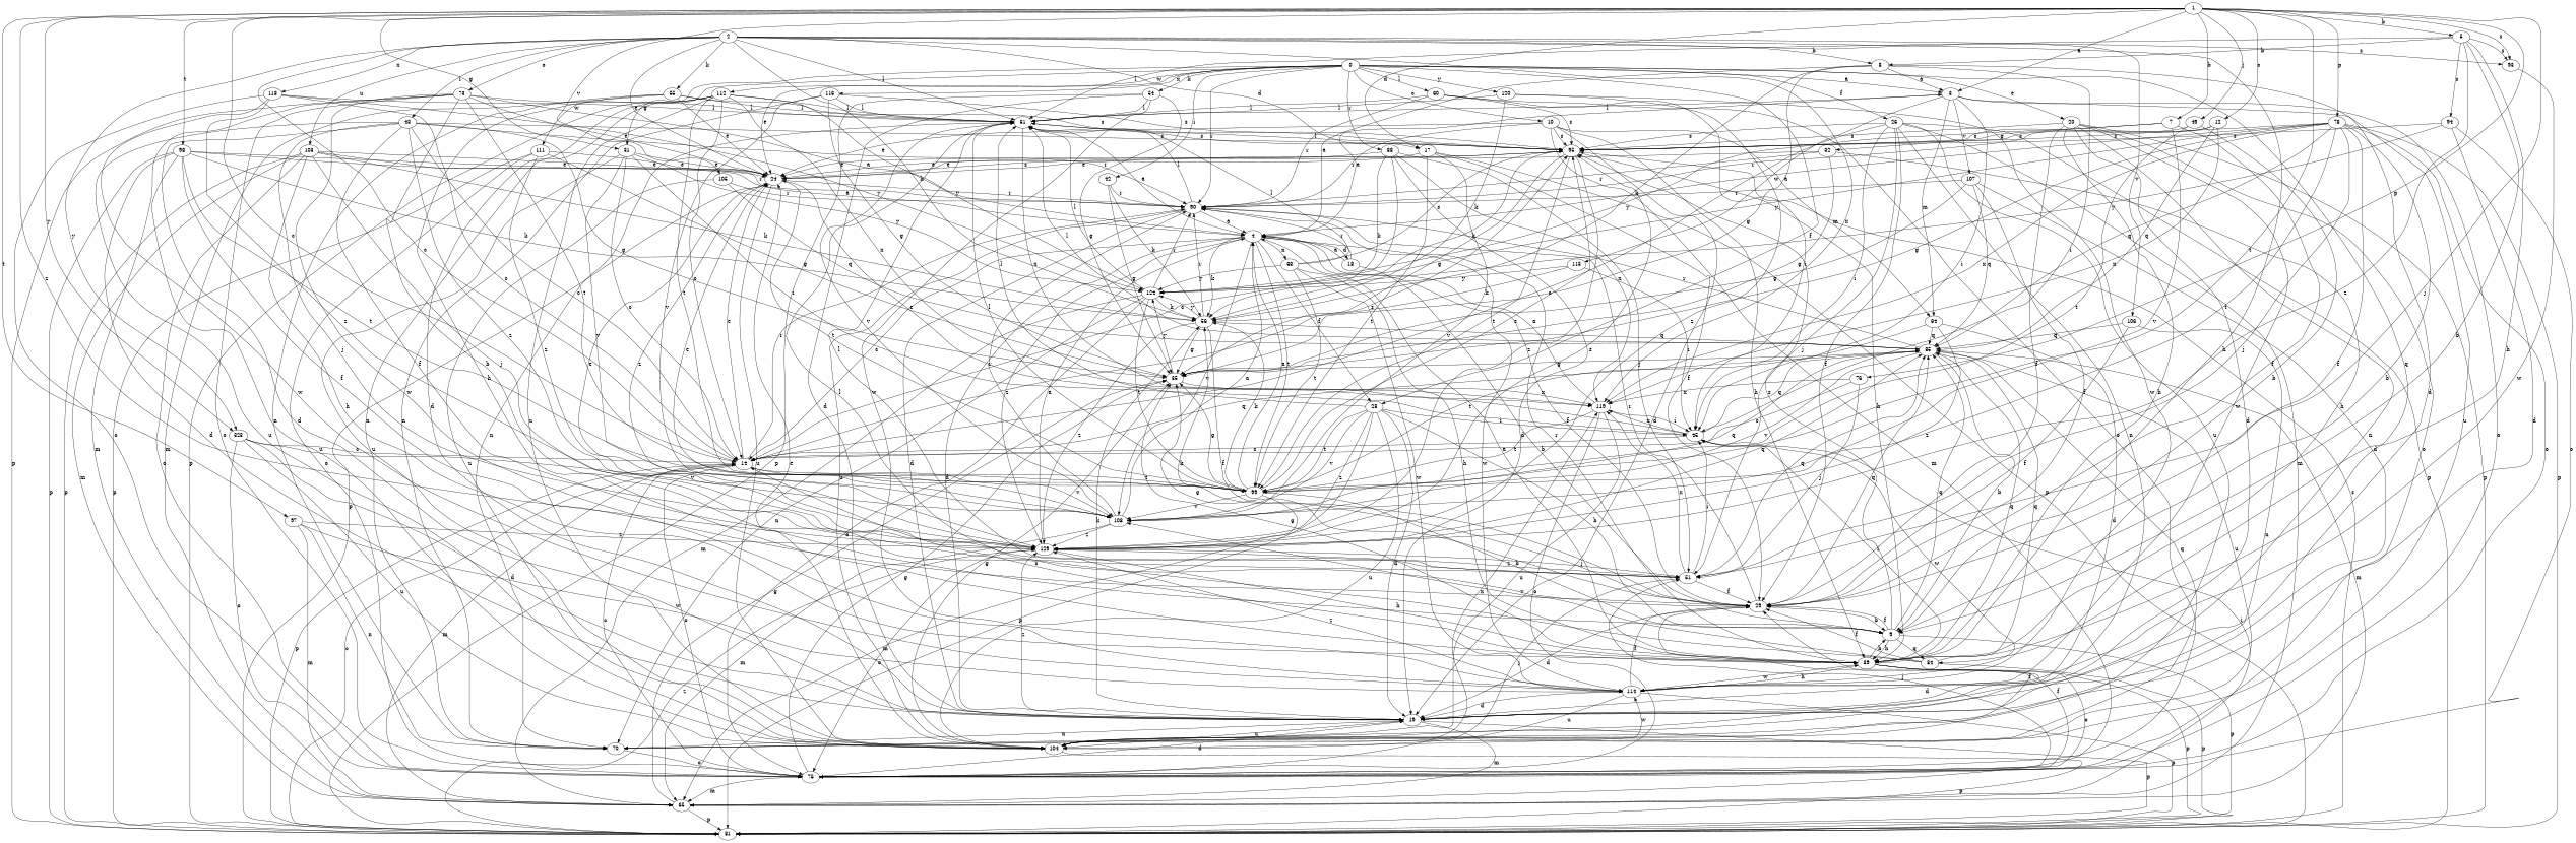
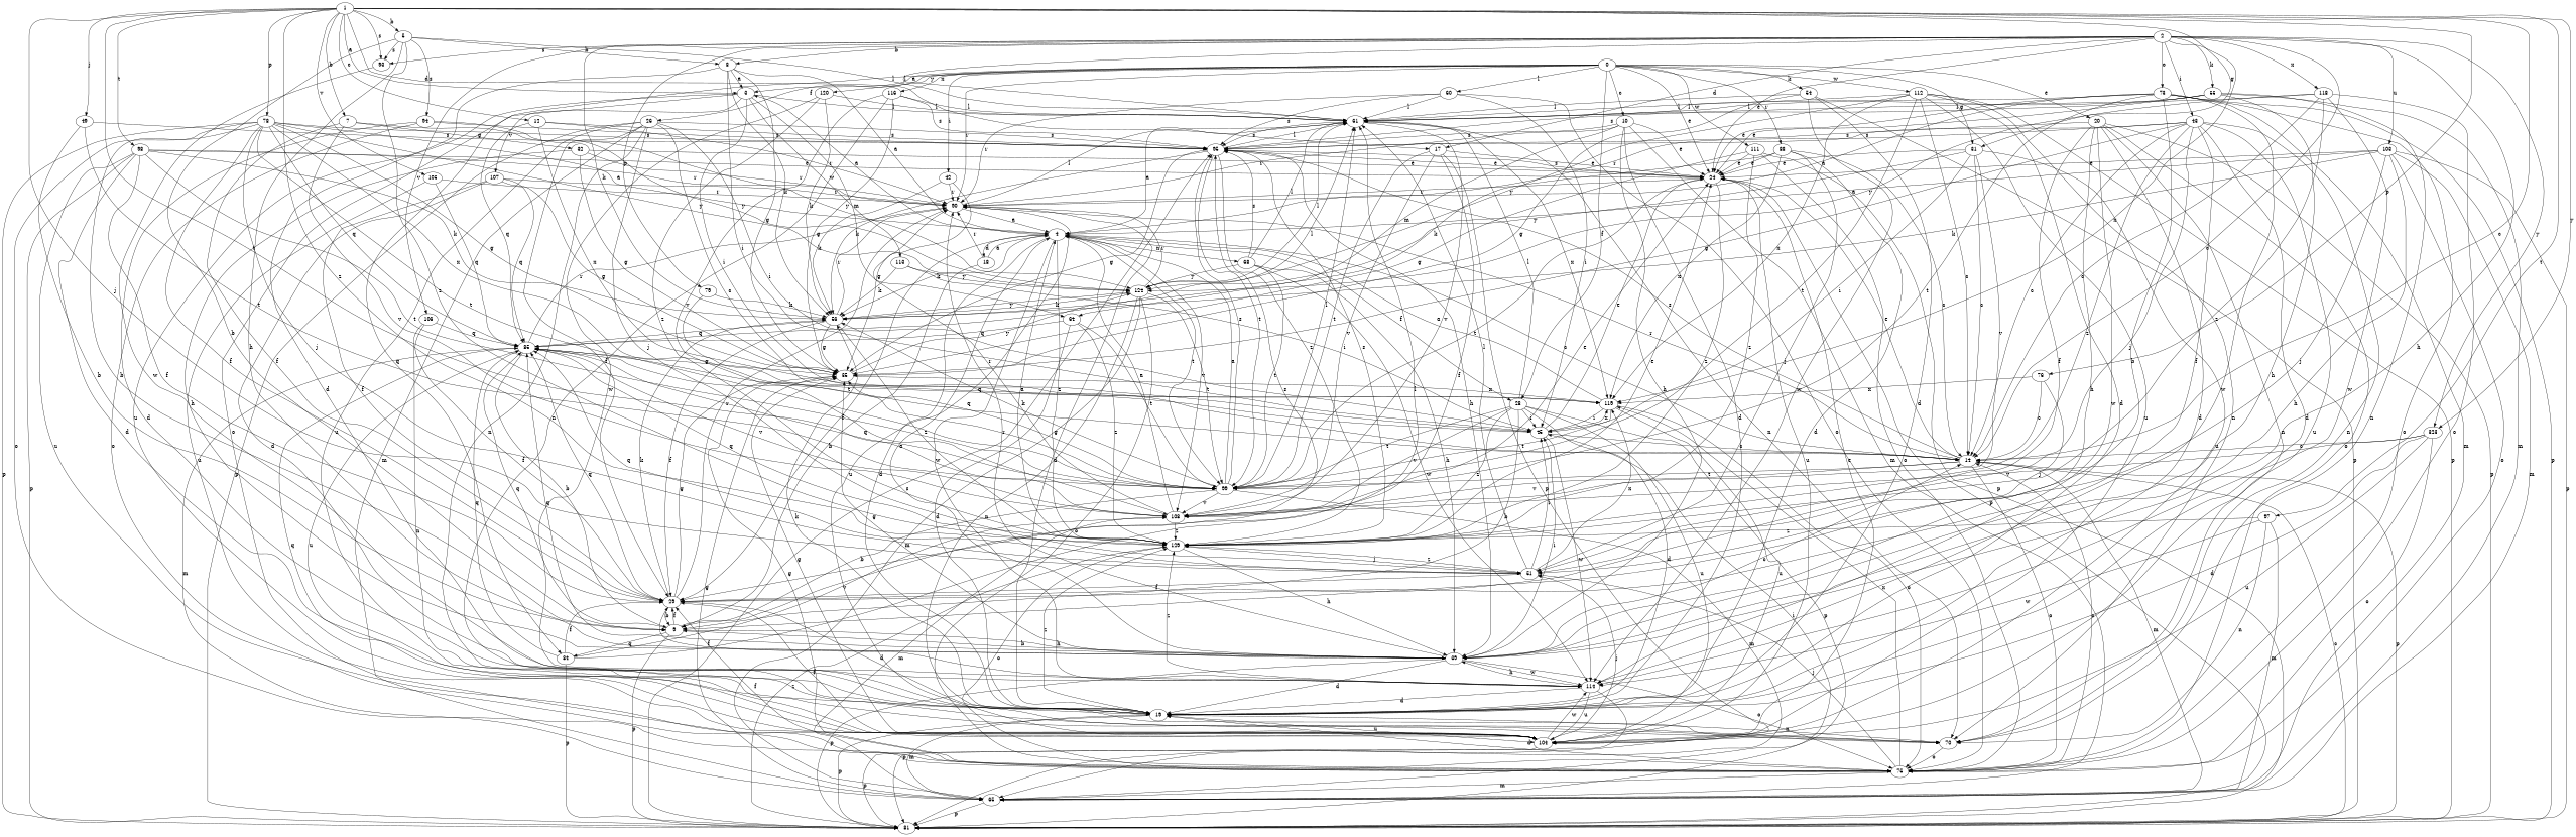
  strict digraph {
    0
    3
    10
    20
    24
    26
    28
    31
    42
    54
    60
    84
    88
    90
    111
    112
    116
    120
    61
    45
    64
    75
    104
    107
    113
    39
    19
    95
    65
    29
    114
    81
    70
    99
    129
    14
    51
    108
    9
    124
    56
    35
    85
    119
    4
    1
    5
    7
    12
    17
    49
    76
    78
    93
    97
    98
    105
    n58 [label=323]
    8
    94
    32
    2
    43
    55
    73
+   79
    103
    106
    118
    18
    68
    0 -> 3 [label=a]
    0 -> 10 [label=c]
    0 -> 20 [label=e]
    0 -> 24 [label=e]
    0 -> 26 [label=f]
    0 -> 28 [label=f]
    0 -> 31 [label=g]
    0 -> 42 [label=i]
    0 -> 54 [label=k]
    0 -> 60 [label=l]
    0 -> 84 [label=q]
    0 -> 88 [label=r]
    0 -> 90 [label=r]
    0 -> 111 [label=w]
    0 -> 112 [label=w]
    0 -> 116 [label=x]
    0 -> 120 [label=y]
    3 -> 61 [label=l]
    3 -> 45 [label=i]
    3 -> 64 [label=m]
    3 -> 75 [label=o]
    3 -> 104 [label=u]
    3 -> 107 [label=v]
    3 -> 113 [label=w]
    10 -> 24 [label=e]
    10 -> 90 [label=r]
    10 -> 64 [label=m]
    10 -> 39 [label=h]
    10 -> 19 [label=d]
    10 -> 95 [label=s]
    10 -> 65 [label=m]
    20 -> 75 [label=o]
    20 -> 39 [label=h]
    20 -> 19 [label=d]
    20 -> 95 [label=s]
    20 -> 29 [label=f]
    20 -> 114 [label=w]
    20 -> 81 [label=p]
    20 -> 70 [label=n]
    24 -> 90 [label=r]
    24 -> 104 [label=u]
    24 -> 95 [label=s]
    24 -> 81 [label=p]
    24 -> 99 [label=t]
    24 -> 129 [label=z]
    26 -> 45 [label=i]
    26 -> 104 [label=u]
    26 -> 95 [label=s]
    26 -> 65 [label=m]
    26 -> 29 [label=f]
    26 -> 81 [label=p]
    26 -> 70 [label=n]
    26 -> 14 [label=c]
    26 -> 51 [label=j]
    28 -> 61 [label=l]
    28 -> 45 [label=i]
    28 -> 104 [label=u]
    28 -> 19 [label=d]
    28 -> 81 [label=p]
    28 -> 99 [label=t]
    28 -> 129 [label=z]
    28 -> 108 [label=v]
    28 -> 9 [label=b]
    31 -> 24 [label=e]
    31 -> 45 [label=i]
    31 -> 104 [label=u]
    31 -> 14 [label=c]
    31 -> 108 [label=v]
    31 -> 124 [label=y]
    42 -> 90 [label=r]
    42 -> 56 [label=k]
    42 -> 35 [label=g]
    54 -> 61 [label=l]
    54 -> 19 [label=d]
    54 -> 114 [label=w]
    54 -> 81 [label=p]
    54 -> 35 [label=g]
    60 -> 90 [label=r]
    60 -> 61 [label=l]
    60 -> 45 [label=i]
    60 -> 75 [label=o]
    60 -> 95 [label=s]
    84 -> 61 [label=l]
    84 -> 29 [label=f]
    84 -> 81 [label=p]
    84 -> 108 [label=v]
    84 -> 85 [label=q]
    88 -> 24 [label=e]
    88 -> 19 [label=d]
    88 -> 14 [label=c]
    88 -> 51 [label=j]
    88 -> 56 [label=k]
    88 -> 119 [label=x]
    90 -> 61 [label=l]
    90 -> 104 [label=u]
    90 -> 19 [label=d]
    90 -> 4 [label=a]
    111 -> 24 [label=e]
    111 -> 75 [label=o]
    111 -> 81 [label=p]
    111 -> 129 [label=z]
    111 -> 35 [label=g]
    112 -> 61 [label=l]
    112 -> 104 [label=u]
    112 -> 19 [label=d]
    112 -> 81 [label=p]
    112 -> 70 [label=n]
    112 -> 99 [label=t]
    112 -> 14 [label=c]
    112 -> 124 [label=y]
    112 -> 119 [label=x]
    116 -> 61 [label=l]
    116 -> 95 [label=s]
    116 -> 70 [label=n]
    116 -> 108 [label=v]
    116 -> 35 [label=g]
    120 -> 61 [label=l]
    120 -> 114 [label=w]
    120 -> 129 [label=z]
    120 -> 56 [label=k]
    61 -> 95 [label=s]
    61 -> 70 [label=n]
    61 -> 108 [label=v]
    61 -> 119 [label=x]
    61 -> 4 [label=a]
    45 -> 24 [label=e]
    45 -> 114 [label=w]
    45 -> 14 [label=c]
    45 -> 85 [label=q]
    45 -> 119 [label=x]
    64 -> 19 [label=d]
    64 -> 99 [label=t]
    64 -> 129 [label=z]
    64 -> 85 [label=q]
    75 -> 19 [label=d]
    75 -> 65 [label=m]
    75 -> 29 [label=f]
    75 -> 14 [label=c]
    75 -> 51 [label=j]
    75 -> 35 [label=g]
    75 -> 119 [label=x]
    104 -> 24 [label=e]
    104 -> 29 [label=f]
    104 -> 114 [label=w]
    104 -> 81 [label=p]
    104 -> 51 [label=j]
    104 -> 35 [label=g]
    104 -> 85 [label=q]
    107 -> 90 [label=r]
    107 -> 19 [label=d]
    107 -> 29 [label=f]
    107 -> 35 [label=g]
    107 -> 85 [label=q]
    113 -> 45 [label=i]
    113 -> 124 [label=y]
    113 -> 56 [label=k]
    39 -> 90 [label=r]
    39 -> 45 [label=i]
    39 -> 75 [label=o]
    39 -> 19 [label=d]
    39 -> 114 [label=w]
    39 -> 81 [label=p]
    39 -> 14 [label=c]
    39 -> 9 [label=b]
    39 -> 35 [label=g]
    39 -> 85 [label=q]
    39 -> 4 [label=a]
    19 -> 104 [label=u]
    19 -> 65 [label=m]
    19 -> 81 [label=p]
    19 -> 70 [label=n]
    19 -> 129 [label=z]
    19 -> 56 [label=k]
    95 -> 24 [label=e]
    95 -> 61 [label=l]
    95 -> 39 [label=h]
    95 -> 99 [label=t]
    95 -> 129 [label=z]
    95 -> 56 [label=k]
    95 -> 35 [label=g]
    65 -> 45 [label=i]
    65 -> 81 [label=p]
    65 -> 35 [label=g]
    29 -> 90 [label=r]
    29 -> 19 [label=d]
    29 -> 9 [label=b]
    29 -> 56 [label=k]
    29 -> 35 [label=g]
    29 -> 85 [label=q]
    114 -> 104 [label=u]
    114 -> 39 [label=h]
    114 -> 19 [label=d]
    114 -> 29 [label=f]
    114 -> 81 [label=p]
    114 -> 129 [label=z]
    81 -> 95 [label=s]
    81 -> 129 [label=z]
    81 -> 14 [label=c]
    70 -> 75 [label=o]
    99 -> 61 [label=l]
    99 -> 95 [label=s]
    99 -> 65 [label=m]
    99 -> 108 [label=v]
    99 -> 9 [label=b]
    99 -> 56 [label=k]
    99 -> 35 [label=g]
    99 -> 4 [label=a]
    129 -> 24 [label=e]
    129 -> 75 [label=o]
    129 -> 39 [label=h]
    129 -> 95 [label=s]
    129 -> 51 [label=j]
    129 -> 85 [label=q]
    129 -> 4 [label=a]
    14 -> 24 [label=e]
    14 -> 90 [label=r]
    14 -> 75 [label=o]
    14 -> 95 [label=s]
    14 -> 65 [label=m]
    14 -> 81 [label=p]
    14 -> 99 [label=t]
    14 -> 108 [label=v]
    14 -> 85 [label=q]
    51 -> 61 [label=l]
    51 -> 45 [label=i]
    51 -> 29 [label=f]
    51 -> 129 [label=z]
    51 -> 85 [label=q]
    51 -> 119 [label=x]
    108 -> 24 [label=e]
    108 -> 90 [label=r]
    108 -> 65 [label=m]
    108 -> 129 [label=z]
    108 -> 85 [label=q]
    108 -> 4 [label=a]
    9 -> 84 [label=q]
    9 -> 39 [label=h]
    9 -> 95 [label=s]
    9 -> 29 [label=f]
    9 -> 81 [label=p]
    9 -> 85 [label=q]
    124 -> 90 [label=r]
    124 -> 61 [label=l]
    124 -> 75 [label=o]
    124 -> 65 [label=m]
    124 -> 70 [label=n]
    124 -> 99 [label=t]
    124 -> 56 [label=k]
    56 -> 90 [label=r]
    56 -> 29 [label=f]
    56 -> 129 [label=z]
    56 -> 124 [label=y]
    56 -> 35 [label=g]
    56 -> 85 [label=q]
    35 -> 124 [label=y]
    35 -> 119 [label=x]
    85 -> 90 [label=r]
    85 -> 61 [label=l]
    85 -> 104 [label=u]
    85 -> 65 [label=m]
    85 -> 108 [label=v]
    85 -> 9 [label=b]
    85 -> 35 [label=g]
    119 -> 45 [label=i]
    119 -> 75 [label=o]
    119 -> 104 [label=u]
    119 -> 99 [label=t]
    119 -> 4 [label=a]
    4 -> 3 [label=a]
    4 -> 28 [label=f]
    4 -> 19 [label=d]
    4 -> 29 [label=f]
    4 -> 114 [label=w]
    4 -> 99 [label=t]
    4 -> 129 [label=z]
    4 -> 14 [label=c]
    4 -> 108 [label=v]
    4 -> 56 [label=k]
    4 -> 18 [label=d]
    4 -> 68 [label=n]
    1 -> 3 [label=a]
    1 -> 31 [label=g]
    1 -> 99 [label=t]
    1 -> 129 [label=z]
    1 -> 14 [label=c]
    1 -> 51 [label=j]
    1 -> 5 [label=b]
    1 -> 7 [label=b]
    1 -> 12 [label=c]
    1 -> 17 [label=d]
    1 -> 49 [label=j]
    1 -> 76 [label=p]
    1 -> 78 [label=p]
    1 -> 93 [label=s]
    1 -> 97 [label=t]
    1 -> 98 [label=t]
    1 -> 105 [label=v]
    1 -> n58 [label=y]
    5 -> 61 [label=l]
    5 -> 39 [label=h]
    5 -> 129 [label=z]
    5 -> 9 [label=b]
    5 -> 93 [label=s]
    5 -> 8 [label=b]
    5 -> 94 [label=s]
    7 -> 29 [label=f]
    7 -> 108 [label=v]
    7 -> 124 [label=y]
    7 -> 32 [label=g]
    12 -> 90 [label=r]
    12 -> 95 [label=s]
    12 -> 85 [label=q]
    12 -> 119 [label=x]
    17 -> 24 [label=e]
    17 -> 29 [label=f]
    17 -> 81 [label=p]
    17 -> 99 [label=t]
    17 -> 108 [label=v]
    49 -> 95 [label=s]
    49 -> 99 [label=t]
    49 -> 9 [label=b]
    76 -> 14 [label=c]
    76 -> 51 [label=j]
    76 -> 119 [label=x]
    78 -> 75 [label=o]
    78 -> 95 [label=s]
    78 -> 29 [label=f]
    78 -> 81 [label=p]
    78 -> 99 [label=t]
    78 -> 51 [label=j]
    78 -> 9 [label=b]
    78 -> 124 [label=y]
    78 -> 35 [label=g]
    78 -> 85 [label=q]
    78 -> 119 [label=x]
    78 -> 4 [label=a]
    93 -> 114 [label=w]
    97 -> 65 [label=m]
    97 -> 114 [label=w]
    97 -> 70 [label=n]
    97 -> 129 [label=z]
    98 -> 24 [label=e]
    98 -> 90 [label=r]
    98 -> 104 [label=u]
    98 -> 19 [label=d]
    98 -> 29 [label=f]
    98 -> 81 [label=p]
    98 -> 99 [label=t]
    98 -> 56 [label=k]
    105 -> 90 [label=r]
    105 -> 104 [label=u]
    105 -> 85 [label=q]
    n58 -> 75 [label=o]
    n58 -> 104 [label=u]
    n58 -> 19 [label=d]
    n58 -> 14 [label=c]
    n58 -> 108 [label=v]
    8 -> 3 [label=a]
    8 -> 45 [label=i]
    8 -> 19 [label=d]
    8 -> 56 [label=k]
    8 -> 35 [label=g]
    8 -> 4 [label=a]
    94 -> 75 [label=o]
    94 -> 19 [label=d]
    94 -> 95 [label=s]
    94 -> 124 [label=y]
    32 -> 24 [label=e]
    32 -> 90 [label=r]
    32 -> 39 [label=h]
    32 -> 35 [label=g]
    2 -> 24 [label=e]
    2 -> 61 [label=l]
    2 -> 39 [label=h]
    2 -> 14 [label=c]
    2 -> 56 [label=k]
    2 -> 119 [label=x]
    2 -> 17 [label=d]
    2 -> 93 [label=s]
    2 -> n58 [label=y]
    2 -> 8 [label=b]
    2 -> 43 [label=i]
    2 -> 55 [label=k]
    2 -> 73 [label=o]
+   2 -> 79 [label=p]
    2 -> 103 [label=u]
    2 -> 106 [label=v]
    2 -> 118 [label=x]
    43 -> 90 [label=r]
    43 -> 104 [label=u]
    43 -> 19 [label=d]
    43 -> 95 [label=s]
    43 -> 29 [label=f]
+   43 -> 70 [label=n]
    43 -> 129 [label=z]
    43 -> 14 [label=c]
    43 -> 51 [label=j]
    43 -> 35 [label=g]
    55 -> 24 [label=e]
    55 -> 61 [label=l]
    55 -> 39 [label=h]
    55 -> 95 [label=s]
    55 -> 65 [label=m]
    55 -> 70 [label=n]
    73 -> 24 [label=e]
    73 -> 61 [label=l]
    73 -> 75 [label=o]
    73 -> 65 [label=m]
    73 -> 114 [label=w]
    73 -> 81 [label=p]
    73 -> 99 [label=t]
    73 -> 9 [label=b]
    73 -> 4 [label=a]
+   79 -> 99 [label=t]
+   79 -> 56 [label=k]
    103 -> 24 [label=e]
    103 -> 75 [label=o]
    103 -> 39 [label=h]
    103 -> 65 [label=m]
    103 -> 81 [label=p]
    103 -> 51 [label=j]
    103 -> 56 [label=k]
    103 -> 4 [label=a]
    106 -> 29 [label=f]
    106 -> 70 [label=n]
    106 -> 85 [label=q]
    118 -> 61 [label=l]
    118 -> 75 [label=o]
    118 -> 114 [label=w]
    118 -> 129 [label=z]
    118 -> 14 [label=c]
    118 -> 124 [label=y]
    18 -> 90 [label=r]
    18 -> 9 [label=b]
    18 -> 4 [label=a]
    68 -> 61 [label=l]
    68 -> 39 [label=h]
    68 -> 95 [label=s]
    68 -> 114 [label=w]
    68 -> 99 [label=t]
    68 -> 124 [label=y]
  }
